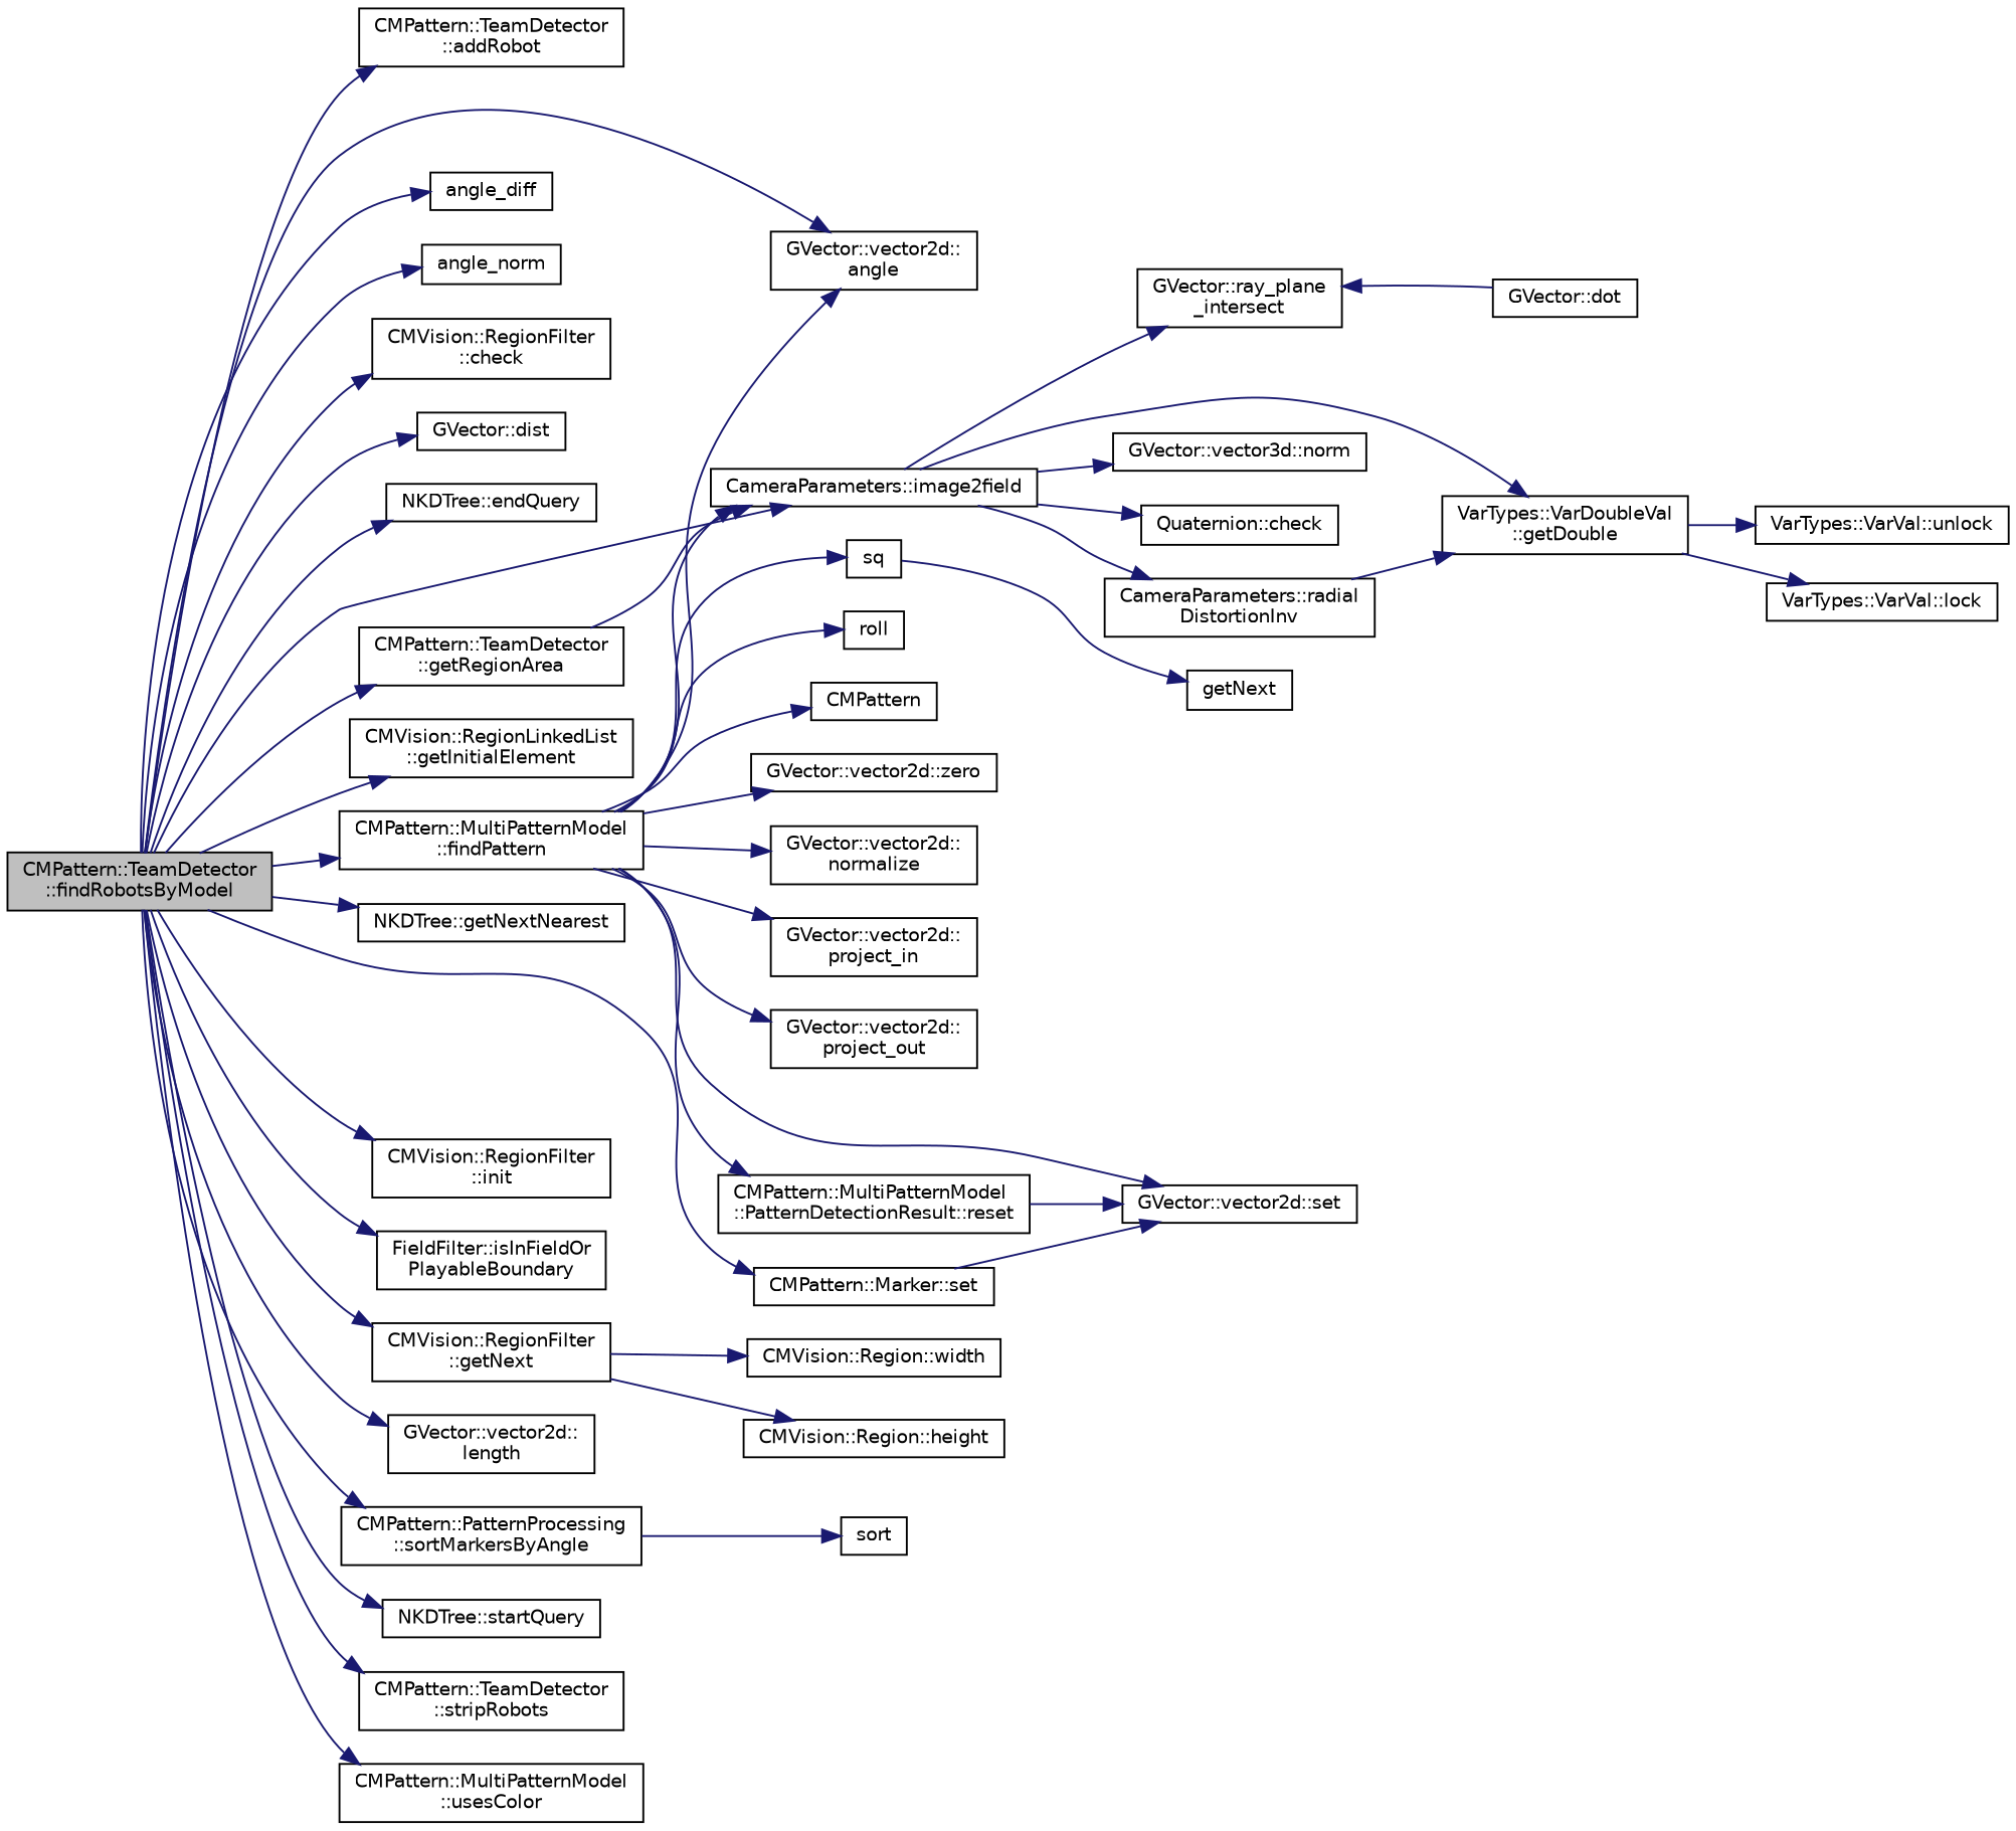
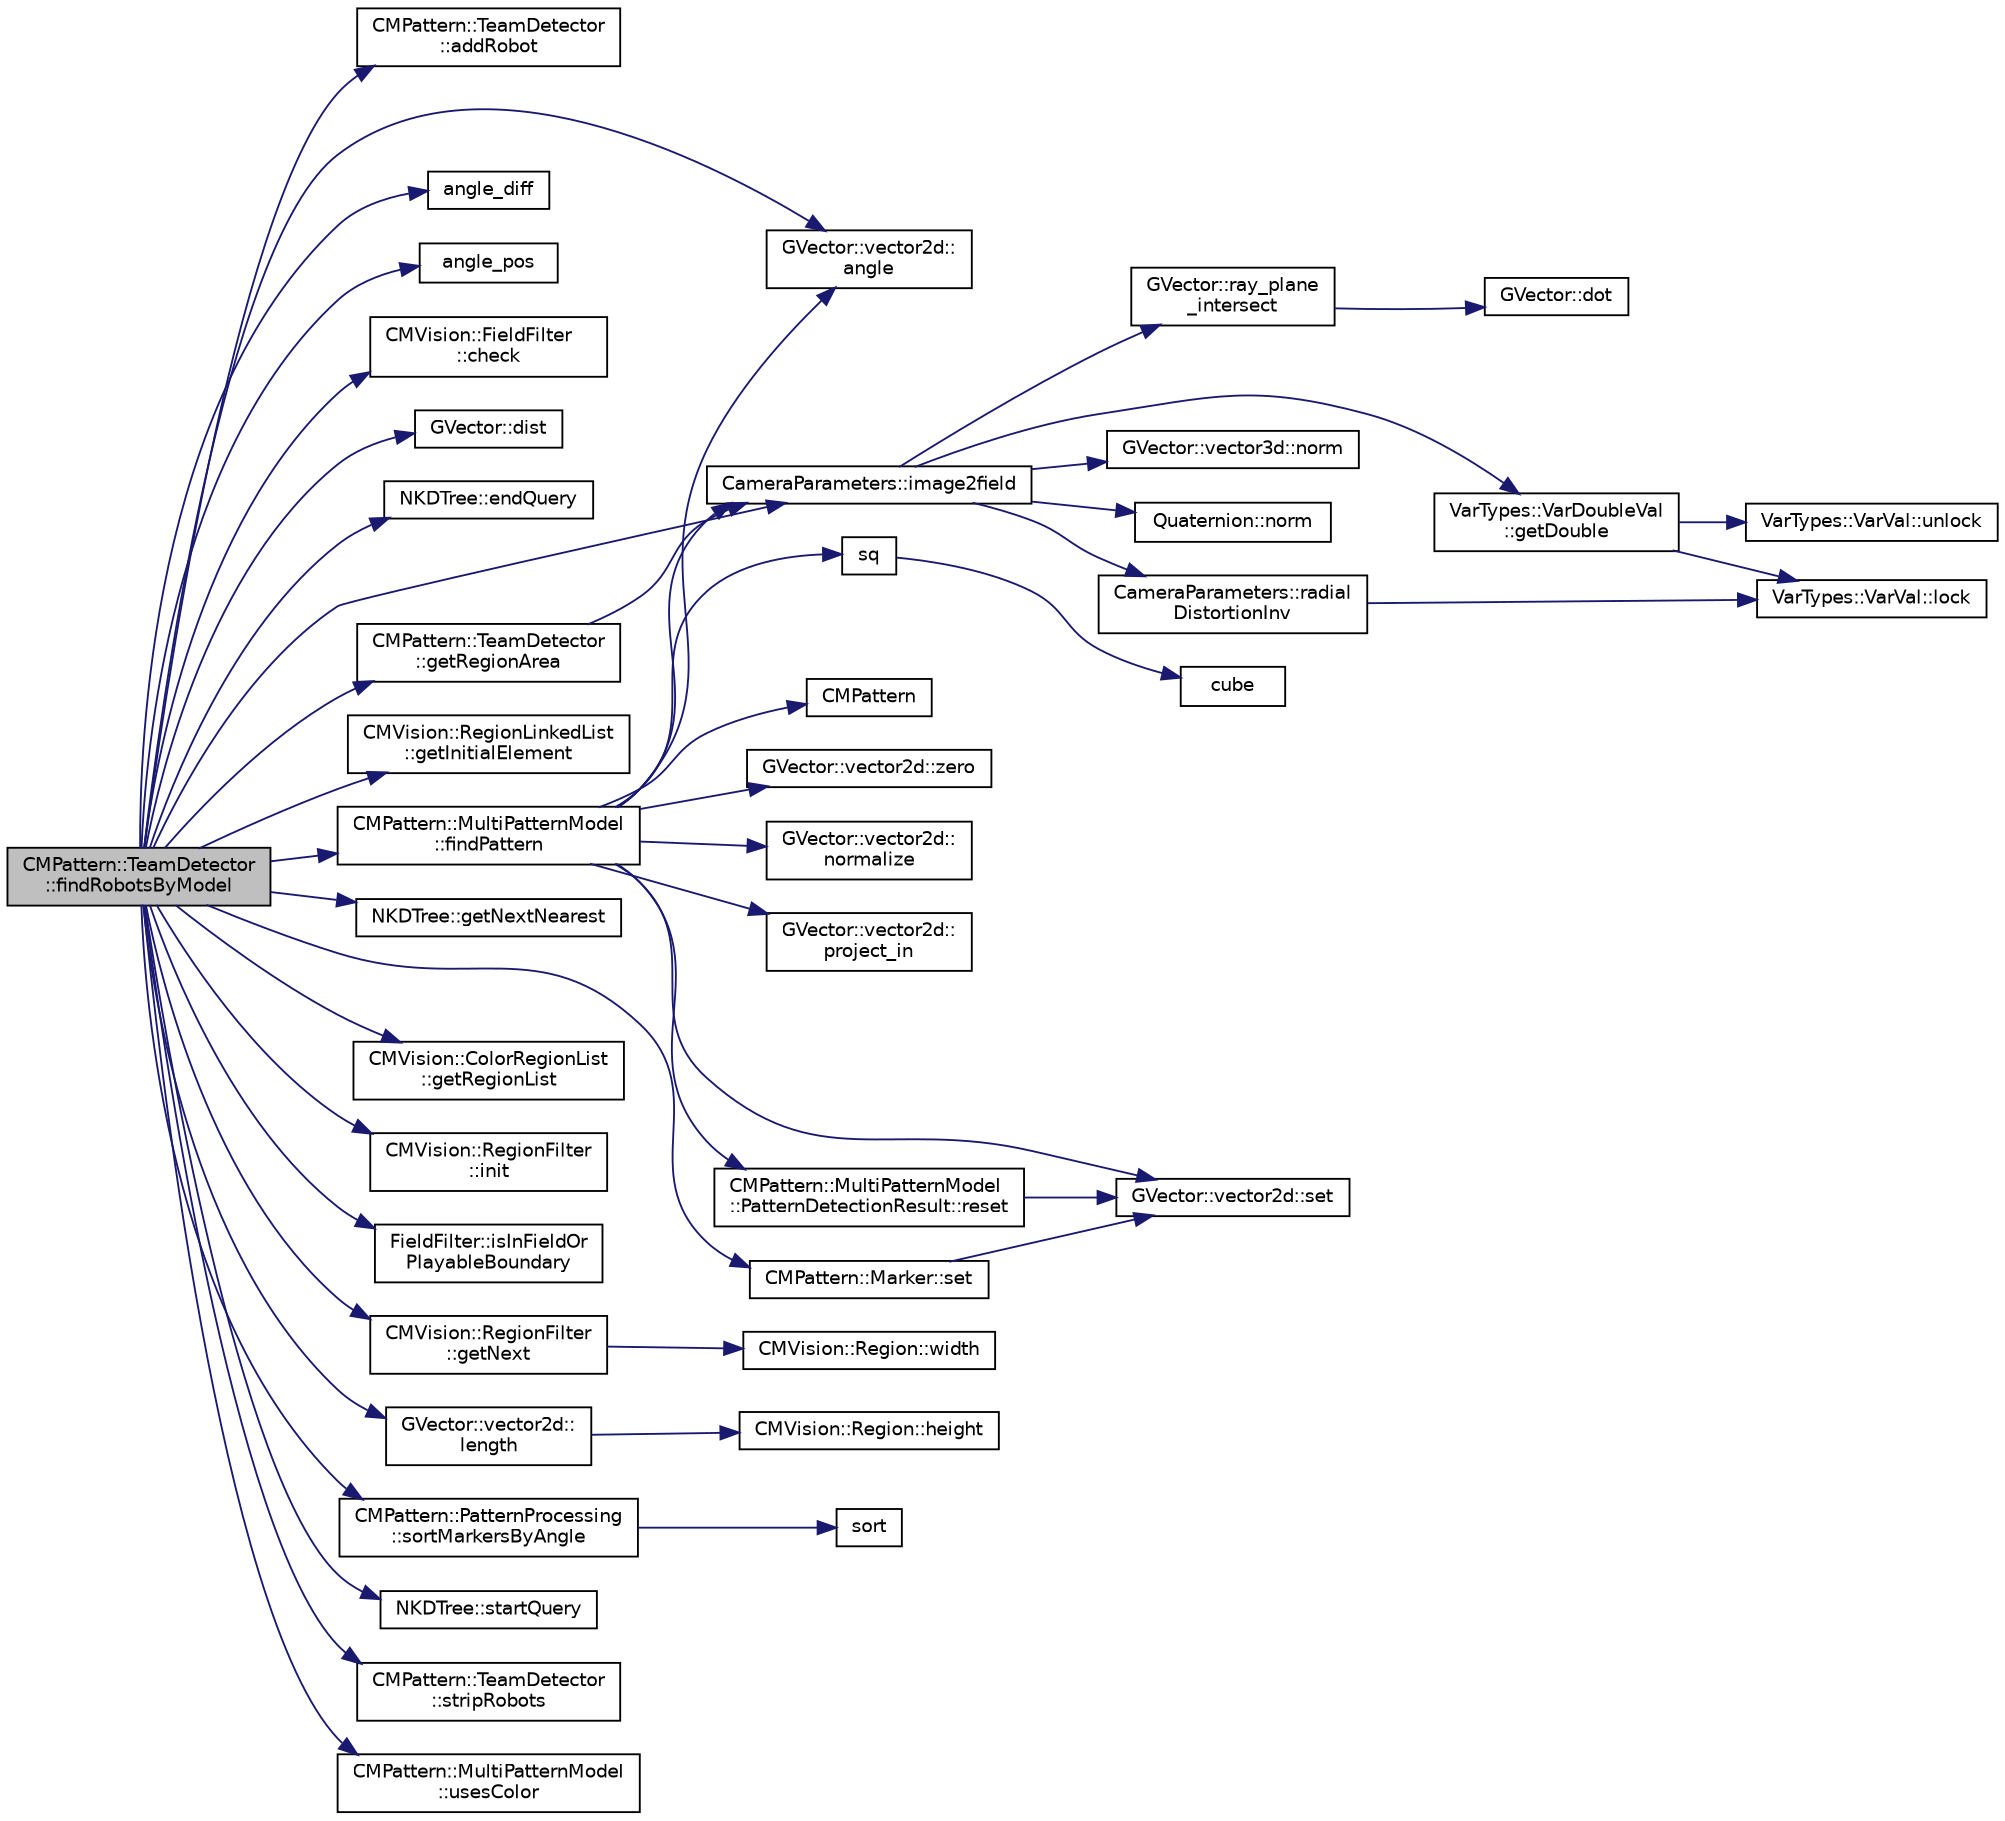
  digraph {
    rankdir=LR
    node [color=black fillcolor=white fontname=Helvetica fontsize=10 shape=record style=filled]
    edge [color=midnightblue fontname=Helvetica fontsize=10 labelfontname=Helvetica labelfontsize=10 style=solid]
    n1 [fillcolor=grey75 fontcolor=black height=0.2 label="CMPattern::TeamDetector\l::findRobotsByModel" width=0.4]
    n2 [height=0.2 label="CMPattern::TeamDetector\l::addRobot" width=0.4]
    n3 [height=0.2 label="GVector::vector2d::\langle" width=0.4]
    n4 [height=0.2 label=angle_diff width=0.4]
-   n5 [height=0.2 label=angle_norm width=0.4]
-   n6 [height=0.2 label="CMVision::RegionFilter\l::check" width=0.4]
+   n5 [height=0.2 label=angle_pos width=0.4]
+   n6 [height=0.2 label="CMVision::FieldFilter\l::check" width=0.4]
    n7 [height=0.2 label="GVector::dist" width=0.4]
    n8 [height=0.2 label="NKDTree::endQuery" width=0.4]
    n9 [height=0.2 label="CMPattern::MultiPatternModel\l::findPattern" width=0.4]
    n10 [height=0.2 label="CameraParameters::image2field" width=0.4]
    n11 [height=0.2 label="CMVision::RegionLinkedList\l::getInitialElement" width=0.4]
    n12 [height=0.2 label="CMVision::RegionFilter\l::getNext" width=0.4]
    n13 [height=0.2 label="NKDTree::getNextNearest" width=0.4]
    n14 [height=0.2 label="CMPattern::TeamDetector\l::getRegionArea" width=0.4]
+   n15 [height=0.2 label="CMVision::ColorRegionList\l::getRegionList" width=0.4]
    n16 [height=0.2 label="CMVision::RegionFilter\l::init" width=0.4]
    n17 [height=0.2 label="FieldFilter::isInFieldOr\lPlayableBoundary" width=0.4]
    n18 [height=0.2 label="GVector::vector2d::\llength" width=0.4]
    n19 [height=0.2 label="CMPattern::Marker::set" width=0.4]
    n20 [height=0.2 label="CMPattern::PatternProcessing\l::sortMarkersByAngle" width=0.4]
    n21 [height=0.2 label="NKDTree::startQuery" width=0.4]
    n22 [height=0.2 label="CMPattern::TeamDetector\l::stripRobots" width=0.4]
    n23 [height=0.2 label="CMPattern::MultiPatternModel\l::usesColor" width=0.4]
    n24 [height=0.2 label="GVector::vector2d::\lnormalize" width=0.4]
    n25 [height=0.2 label="GVector::vector2d::\lproject_in" width=0.4]
-   n26 [height=0.2 label="GVector::vector2d::\lproject_out" width=0.4]
    n27 [height=0.2 label="CMPattern::MultiPatternModel\l::PatternDetectionResult::reset" width=0.4]
    n28 [height=0.2 label="GVector::vector2d::set" width=0.4]
-   n29 [height=0.2 label=roll width=0.4]
    n30 [height=0.2 label=sq width=0.4]
    n31 [height=0.2 label=CMPattern width=0.4]
    n32 [height=0.2 label="GVector::vector2d::zero" width=0.4]
    n33 [height=0.2 label="VarTypes::VarDoubleVal\l::getDouble" width=0.4]
    n34 [height=0.2 label="GVector::vector3d::norm" width=0.4]
-   n35 [height=0.2 label="Quaternion::check" width=0.4]
+   n35 [height=0.2 label="Quaternion::norm" width=0.4]
    n36 [height=0.2 label="CameraParameters::radial\lDistortionInv" width=0.4]
    n37 [height=0.2 label="GVector::ray_plane\l_intersect" width=0.4]
    n38 [height=0.2 label="CMVision::Region::width" width=0.4]
    n39 [height=0.2 label="CMVision::Region::height" width=0.4]
    n40 [height=0.2 label=sort width=0.4]
-   n41 [height=0.2 label=getNext width=0.4]
+   n41 [height=0.2 label=cube width=0.4]
    n42 [height=0.2 label="VarTypes::VarVal::lock" width=0.4]
    n43 [height=0.2 label="VarTypes::VarVal::unlock" width=0.4]
    n44 [height=0.2 label="GVector::dot" width=0.4]
    n1 -> n2
    n1 -> n3
    n1 -> n4
    n1 -> n5
    n1 -> n6
    n1 -> n7
    n1 -> n8
    n1 -> n9
    n1 -> n10
    n1 -> n11
    n1 -> n12
    n1 -> n13
    n1 -> n14
+   n1 -> n15
    n1 -> n16
    n1 -> n17
    n1 -> n18
    n1 -> n19
    n1 -> n20
    n1 -> n21
    n1 -> n22
    n1 -> n23
    n9 -> n3
    n9 -> n10
    n9 -> n24
    n9 -> n25
-   n9 -> n26
    n9 -> n27
    n9 -> n28
-   n9 -> n29
    n9 -> n30
    n9 -> n31
    n9 -> n32
    n10 -> n33
    n10 -> n34
    n10 -> n35
    n10 -> n36
    n10 -> n37
    n12 -> n38
-   n12 -> n39
+   n18 -> n39
    n14 -> n10
    n19 -> n28
    n20 -> n40
    n27 -> n28
    n30 -> n41
    n33 -> n42
    n33 -> n43
-   n36 -> n33
-   n44 -> n37
+   n36 -> n42
+   n37 -> n44
  }
